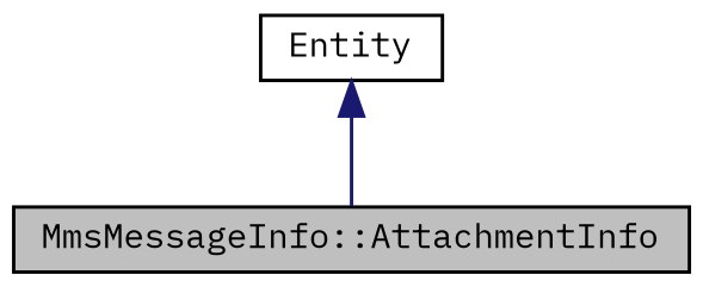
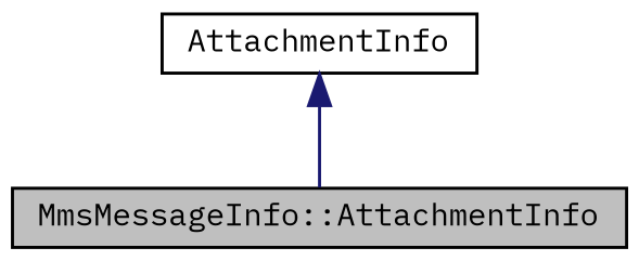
  digraph {
    fontname="IBM Plex Mono"
    node [color=black fontname="IBM Plex Mono" fontsize=10 shape=record]
    n1 [fillcolor=grey75 fontcolor=black height=0.2 label="MmsMessageInfo::AttachmentInfo" style=filled width=0.4]
-   n2 [height=0.2 label=Entity width=0.4]
+   n2 [height=0.2 label=AttachmentInfo width=0.4]
    n2 -> n1 [color=midnightblue dir=back fontname="IBM Plex Mono" fontsize=10 labelfontname="FreeSans.ttf" labelfontsize=10 style=solid]
  }
